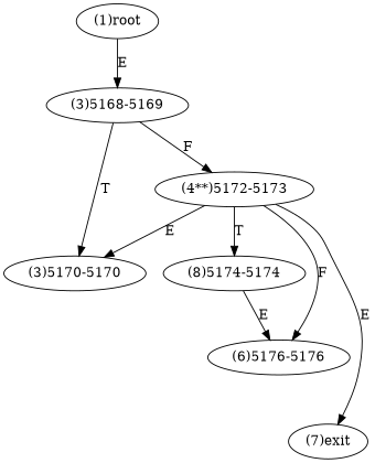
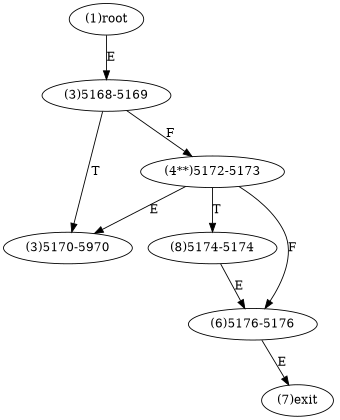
  digraph {
    n1 [label="(1)root"]
    n2 [label="(3)5168-5169"]
-   n3 [label="(3)5170-5170"]
+   n3 [label="(3)5170-5970"]
    n4 [label="(4**)5172-5173"]
    n5 [label="(8)5174-5174"]
    n6 [label="(6)5176-5176"]
    n7 [label="(7)exit"]
    n1 -> n2 [label=E]
    n2 -> n3 [label=T]
    n2 -> n4 [label=F]
    n4 -> n3 [label=E]
    n4 -> n5 [label=T]
    n4 -> n6 [label=F]
    n5 -> n6 [label=E]
-   n4 -> n7 [label=E]
+   n6 -> n7 [label=E]
  }
